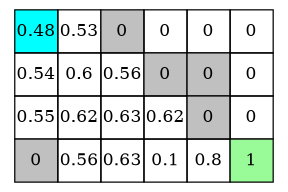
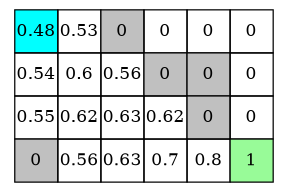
  digraph {
-   n1 [label=<<TABLE BORDER="0" CELLBORDER="1" CELLSPACING="0"> <TR> <TD width="35" height="35" fixedsize="true" BGCOLOR="cyan">0.48</TD> <TD width="35" height="35" fixedsize="true">0.53</TD> <TD width="35" height="35" fixedsize="true" BGCOLOR="gray">0</TD> <TD width="35" height="35" fixedsize="true">0</TD> <TD width="35" height="35" fixedsize="true">0</TD> <TD width="35" height="35" fixedsize="true">0</TD> </TR> <TR> <TD width="35" height="35" fixedsize="true">0.54</TD> <TD width="35" height="35" fixedsize="true">0.6</TD> <TD width="35" height="35" fixedsize="true">0.56</TD> <TD width="35" height="35" fixedsize="true" BGCOLOR="gray">0</TD> <TD width="35" height="35" fixedsize="true" BGCOLOR="gray">0</TD> <TD width="35" height="35" fixedsize="true">0</TD> </TR> <TR> <TD width="35" height="35" fixedsize="true">0.55</TD> <TD width="35" height="35" fixedsize="true">0.62</TD> <TD width="35" height="35" fixedsize="true">0.63</TD> <TD width="35" height="35" fixedsize="true">0.62</TD> <TD width="35" height="35" fixedsize="true" BGCOLOR="gray">0</TD> <TD width="35" height="35" fixedsize="true">0</TD> </TR> <TR> <TD width="35" height="35" fixedsize="true" BGCOLOR="gray">0</TD> <TD width="35" height="35" fixedsize="true">0.56</TD> <TD width="35" height="35" fixedsize="true">0.63</TD> <TD width="35" height="35" fixedsize="true">0.1</TD> <TD width="35" height="35" fixedsize="true">0.8</TD> <TD width="35" height="35" fixedsize="true" BGCOLOR="palegreen">1</TD> </TR>  </TABLE>> shape=plaintext]
+   n1 [label=<<TABLE BORDER="0" CELLBORDER="1" CELLSPACING="0"> <TR> <TD width="35" height="35" fixedsize="true" BGCOLOR="cyan">0.48</TD> <TD width="35" height="35" fixedsize="true">0.53</TD> <TD width="35" height="35" fixedsize="true" BGCOLOR="gray">0</TD> <TD width="35" height="35" fixedsize="true">0</TD> <TD width="35" height="35" fixedsize="true">0</TD> <TD width="35" height="35" fixedsize="true">0</TD> </TR> <TR> <TD width="35" height="35" fixedsize="true">0.54</TD> <TD width="35" height="35" fixedsize="true">0.6</TD> <TD width="35" height="35" fixedsize="true">0.56</TD> <TD width="35" height="35" fixedsize="true" BGCOLOR="gray">0</TD> <TD width="35" height="35" fixedsize="true" BGCOLOR="gray">0</TD> <TD width="35" height="35" fixedsize="true">0</TD> </TR> <TR> <TD width="35" height="35" fixedsize="true">0.55</TD> <TD width="35" height="35" fixedsize="true">0.62</TD> <TD width="35" height="35" fixedsize="true">0.63</TD> <TD width="35" height="35" fixedsize="true">0.62</TD> <TD width="35" height="35" fixedsize="true" BGCOLOR="gray">0</TD> <TD width="35" height="35" fixedsize="true">0</TD> </TR> <TR> <TD width="35" height="35" fixedsize="true" BGCOLOR="gray">0</TD> <TD width="35" height="35" fixedsize="true">0.56</TD> <TD width="35" height="35" fixedsize="true">0.63</TD> <TD width="35" height="35" fixedsize="true">0.7</TD> <TD width="35" height="35" fixedsize="true">0.8</TD> <TD width="35" height="35" fixedsize="true" BGCOLOR="palegreen">1</TD> </TR>  </TABLE>> shape=plaintext]
  }
